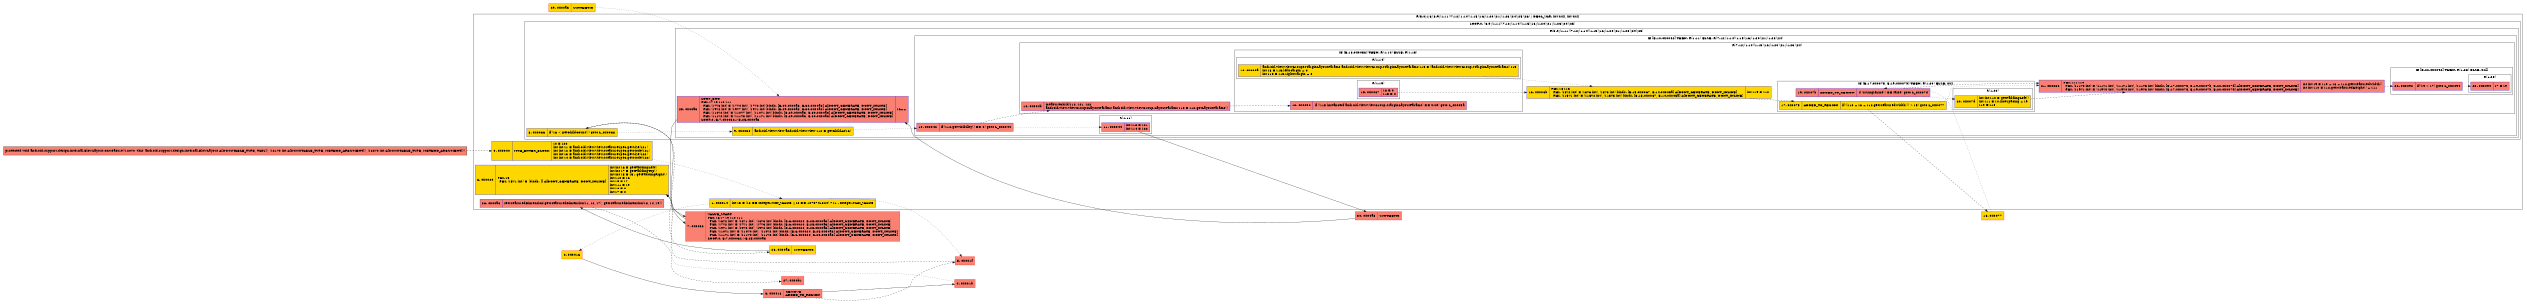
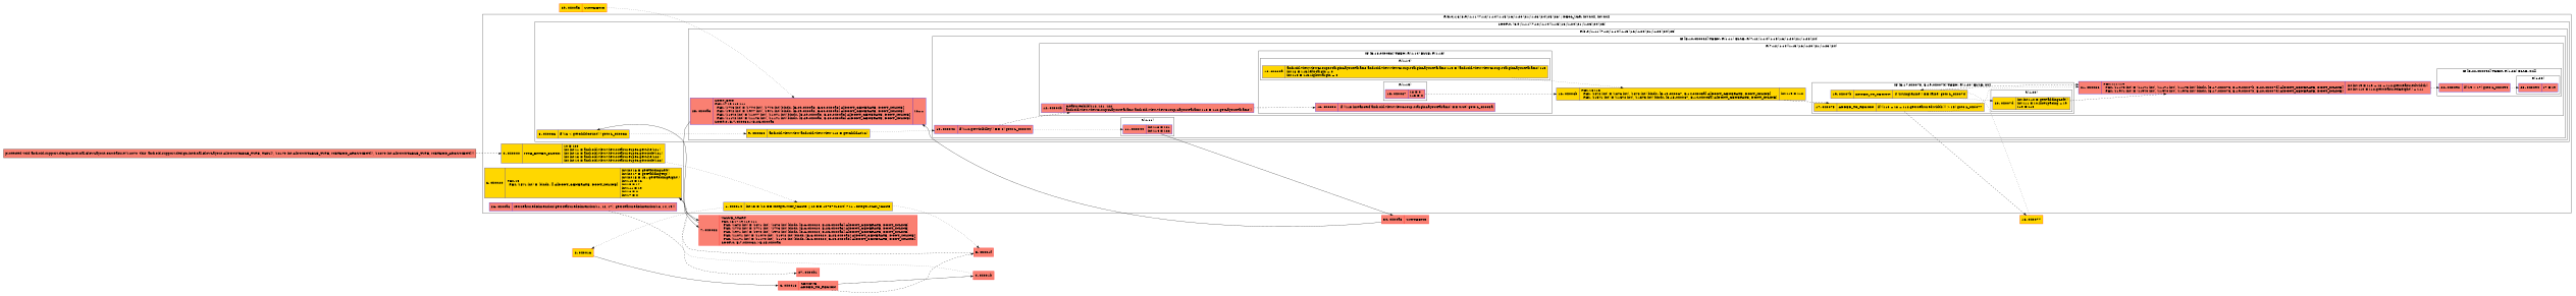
  digraph {
    rankdir=LR
    node [color=blue fillcolor=salmon shape=record style=filled]
    edge [style=dotted]
    n1 [label="{11\:\ 0x0044|int r13 = r21\lint r14 = r22\l}"]
    n2 [fillcolor=gold label="{14\:\ 0x005a|android.view.ViewGroup$MarginLayoutParams android.view.ViewGroup.MarginLayoutParams r15 = (android.view.ViewGroup.MarginLayoutParams) r15\lint r8 = r15.leftMargin + 0\lint r15 = r15.rightMargin + 0\l}"]
    n3 [label="{15\:\ 0x0067|r8 = 0\lr15 = 0\l}"]
    n4 [label="{13\:\ 0x0058|if ((r15 instanceof android.view.ViewGroup.MarginLayoutParams) == true) goto L_0x005a\l}"]
    n5 [fillcolor=gold label="{20\:\ 0x007d|int int r10 = getPaddingLeft()\lint r11 = r0.lineSpacing + r9\lr19 = r10\l}"]
    n6 [fillcolor=gold label="{17\:\ 0x0075|ADDED_TO_REGION\l|if ((r10 + r8 + r12.getMeasuredWidth()) \> r5) goto L_0x0077\l}"]
-   n7 [label="{19\:\ 0x007b|ADDED_TO_REGION\l|if (isSingleLine() == false) goto L_0x007d\l}"]
+   n7 [fillcolor=gold label="{19\:\ 0x007b|ADDED_TO_REGION\l|if (isSingleLine() == false) goto L_0x007d\l}"]
    n8 [label="{23\:\ 0x0094|r7 = r9\l}"]
    n9 [label="{22\:\ 0x0092|if (r9 \> r7) goto L_0x0094\l}"]
    n10 [label="{12\:\ 0x004b|measureChild(r12, r21, r22)\landroid.view.ViewGroup$LayoutParams android.view.ViewGroup.LayoutParams r15 = r12.getLayoutParams()\l}"]
    n11 [fillcolor=gold label="{16\:\ 0x006b|PHI: r8 r15 \l  PHI: (r8v2 int) = (r8v6 int), (r8v8 int) binds: [B:15:0x0067, B:14:0x005a] A[DONT_GENERATE, DONT_INLINE]\l  PHI: (r15v1 int) = (r15v2 int), (r15v5 int) binds: [B:15:0x0067, B:14:0x005a] A[DONT_GENERATE, DONT_INLINE]\l|int r19 = r10\l}"]
    n12 [label="{21\:\ 0x0086|PHI: r11 r19 \l  PHI: (r11v3 int) = (r11v1 int), (r11v1 int), (r11v5 int) binds: [B:17:0x0075, B:19:0x007b, B:20:0x007d] A[DONT_GENERATE, DONT_INLINE]\l  PHI: (r19v1 int) = (r19v0 int), (r19v0 int), (r19v3 int) binds: [B:17:0x0075, B:19:0x007b, B:20:0x007d] A[DONT_GENERATE, DONT_INLINE]\l|int int r9 = r19 + r8 + r12.getMeasuredWidth()\lint int r10 = r12.getMeasuredHeight() + r11\l}"]
    n13 [label="{10\:\ 0x0042|if (r12.getVisibility() == 8) goto L_0x0044\l}"]
    n14 [fillcolor=gold label="{9\:\ 0x0038|android.view.View android.view.View r12 = getChildAt(r6)\l}"]
    n15 [label="{25\:\ 0x00a3|LOOP_END\lPHI: r7 r9 r10 r11 \l  PHI: (r7v3 int) = (r7v4 int), (r7v2 int) binds: [B:29:0x00a3, B:30:0x00a3] A[DONT_GENERATE, DONT_INLINE]\l  PHI: (r9v2 int) = (r9v7 int), (r9v1 int) binds: [B:29:0x00a3, B:30:0x00a3] A[DONT_GENERATE, DONT_INLINE]\l  PHI: (r10v2 int) = (r10v7 int), (r10v1 int) binds: [B:29:0x00a3, B:30:0x00a3] A[DONT_GENERATE, DONT_INLINE]\l  PHI: (r11v2 int) = (r11v3 int), (r11v1 int) binds: [B:29:0x00a3, B:30:0x00a3] A[DONT_GENERATE, DONT_INLINE]\lLOOP:0: B:7:0x0032\-\>B:25:0x00a3\l|r6++\l}"]
    n16 [fillcolor=gold label="{8\:\ 0x0036|if (r6 \< getChildCount()) goto L_0x0038\l}"]
    n17 [fillcolor=gold label="{0\:\ 0x0000|MTH_ENTER_BLOCK\l|r0 = r20\lint int r1 = android.view.View.MeasureSpec.getSize(r21)\lint int r2 = android.view.View.MeasureSpec.getMode(r21)\lint int r3 = android.view.View.MeasureSpec.getSize(r22)\lint int r4 = android.view.View.MeasureSpec.getMode(r22)\l}"]
    n18 [fillcolor=gold label="{1\:\ 0x0014|int r5 = (r2 == Integer.MIN_VALUE \|\| r2 == 1073741824) ? r1 : Integer.MAX_VALUE\l}"]
    n19 [fillcolor=gold label="{6\:\ 0x0020|PHI: r5 \l  PHI: (r5v1 int) =  binds: [] A[DONT_GENERATE, DONT_INLINE]\l|int int r6 = getPaddingLeft()\lint int r7 = getPaddingTop()\lint int r5 = r5 \- getPaddingRight()\lint r10 = r6\lint r9 = r7\lint r11 = r9\lint r6 = 0\lint r7 = 0\l}"]
    n20 [label="{26\:\ 0x00a6|setMeasuredDimension(getMeasuredDimension(r1, r2, r7), getMeasuredDimension(r3, r4, r9))\l}"]
    n21 [color=red label="{30\:\ 0x00a3|SYNTHETIC\l}"]
    n22 [color=red fillcolor=gold label="{18\:\ 0x0077}"]
    n23 [color=red label="{7\:\ 0x0032|VALUE_START\lPHI: r6 r7 r9 r10 r11 \l  PHI: (r6v2 int) = (r6v1 int), (r6v3 int) binds: [B:6:0x0020, B:25:0x00a3] A[DONT_GENERATE, DONT_INLINE]\l  PHI: (r7v2 int) = (r7v1 int), (r7v3 int) binds: [B:6:0x0020, B:25:0x00a3] A[DONT_GENERATE, DONT_INLINE]\l  PHI: (r9v1 int) = (r9v0 int), (r9v2 int) binds: [B:6:0x0020, B:25:0x00a3] A[DONT_GENERATE, DONT_INLINE]\l  PHI: (r10v1 int) = (r10v0 int), (r10v2 int) binds: [B:6:0x0020, B:25:0x00a3] A[DONT_GENERATE, DONT_INLINE]\l  PHI: (r11v1 int) = (r11v0 int), (r11v2 int) binds: [B:6:0x0020, B:25:0x00a3] A[DONT_GENERATE, DONT_INLINE]\lLOOP:0: B:7:0x0032\-\>B:25:0x00a3\l}"]
-   n24 [color=red fillcolor=gold label="{28\:\ 0x00a6|SYNTHETIC\l}"]
    n25 [color=red fillcolor=gold label="{2\:\ 0x0016}"]
    n26 [color=red label="{5\:\ 0x001f}"]
    n27 [color=red label="{27\:\ 0x00b1}"]
    n28 [color=red label="{3\:\ 0x0018|REMOVE\lADDED_TO_REGION\l}"]
    n29 [color=red fillcolor=gold label="{29\:\ 0x00a3|SYNTHETIC\l}"]
    n30 [color=red label="{4\:\ 0x001b}"]
    n31 [label="{protected void android.support.design.internal.FlowLayout.onMeasure((r20v0 'this' android.support.design.internal.FlowLayout A[IMMUTABLE_TYPE, THIS]), (r21v0 int A[IMMUTABLE_TYPE, METHOD_ARGUMENT]), (r22v0 int A[IMMUTABLE_TYPE, METHOD_ARGUMENT])) }" color=""]
    subgraph cluster_1 {
      label="R(5:0|1|6|(3:9|(1:11)(7:12|(1:14)(1:15)|16|(1:20)|21|(1:23)|24)|25)|26) | DECL_VAR: int null, int null\l"
      n17
      n18
      n19
      n20
      subgraph cluster_2 {
        label="LOOP:0: (3:9|(1:11)(7:12|(1:14)(1:15)|16|(1:20)|21|(1:23)|24)|25)"
        n16
        subgraph cluster_3 {
          label="R(3:9|(1:11)(7:12|(1:14)(1:15)|16|(1:20)|21|(1:23)|24)|25)"
          n14
          n15
          subgraph cluster_4 {
            label="IF [B:10:0x0042] THEN: R(1:11) ELSE: R(7:12|(1:14)(1:15)|16|(1:20)|21|(1:23)|24)"
            n13
            subgraph cluster_5 {
              label="R(1:11)"
              n1
            }
            subgraph cluster_6 {
              label="R(7:12|(1:14)(1:15)|16|(1:20)|21|(1:23)|24)"
              n10
              n11
              n12
              subgraph cluster_7 {
                label="IF [B:13:0x0058] THEN: R(1:14) ELSE: R(1:15)"
                n4
                subgraph cluster_8 {
                  label="R(1:14)"
                  n2
                }
                subgraph cluster_9 {
                  label="R(1:15)"
                  n3
                }
              }
              subgraph cluster_10 {
                label="IF [B:17:0x0075, B:19:0x007b] THEN: R(1:20) ELSE: null"
                n6
                n7
                subgraph cluster_11 {
                  label="R(1:20)"
                  n5
                }
              }
              subgraph cluster_12 {
                label="IF [B:22:0x0092] THEN: R(1:23) ELSE: null"
                n9
                subgraph cluster_13 {
                  label="R(1:23)"
                  n8
                }
              }
            }
          }
        }
      }
    }
    n1 -> n21 [style=solid]
    n2 -> n11
    n3 -> n11 [style=dashed]
    n5 -> n12 [style=dashed]
    n6 -> n12
    n6 -> n22 [style=dashed]
    n7 -> n5
    n7 -> n12 [style=dashed]
    n9 -> n8
    n10 -> n4 [style=dashed]
    n11 -> n6 [style=dashed]
    n12 -> n9 [style=dashed]
    n13 -> n1
    n13 -> n10 [style=dashed]
    n14 -> n13
    n15 -> n23 [style=""]
    n16 -> n14
-   n16 -> n24 [style=dashed]
    n17 -> n18
    n18 -> n25
    n18 -> n26
    n19 -> n23 [style=solid]
    n20 -> n27 [style=dashed]
    n21 -> n15 [style=solid]
    n22 -> n7
    n23 -> n16 [style=solid]
-   n24 -> n20 [style=solid]
    n25 -> n28 [style=solid]
    n26 -> n19 [style=dashed]
    n28 -> n26 [style=dashed]
    n28 -> n30 [style=solid]
    n29 -> n15
    n30 -> n19
    n31 -> n17 [style=dashed]
  }
